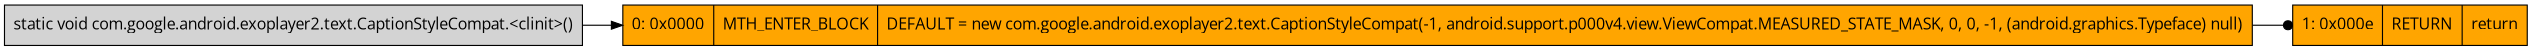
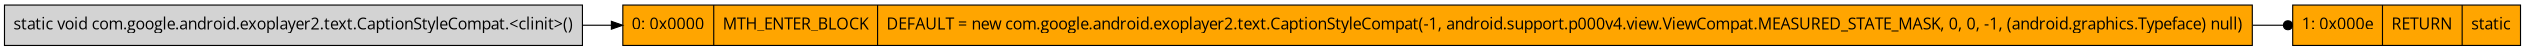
  digraph {
    rankdir=LR
    fontname="Open Sans"
    node [shape=record style=filled fillcolor=orange fontname="Open Sans"]
    edge [fontname="Open Sans"]
    n1 [label="{0\:\ 0x0000|MTH_ENTER_BLOCK\l|DEFAULT = new com.google.android.exoplayer2.text.CaptionStyleCompat(\-1, android.support.p000v4.view.ViewCompat.MEASURED_STATE_MASK, 0, 0, \-1, (android.graphics.Typeface) null)\l}"]
-   n2 [label="{1\:\ 0x000e|RETURN\l|return\l}"]
+   n2 [label="{1\:\ 0x000e|RETURN\l|static\l}"]
    n3 [label="{static void com.google.android.exoplayer2.text.CaptionStyleCompat.\<clinit\>() }" fillcolor=lightgrey]
    n1 -> n2 [arrowhead=dot]
    n3 -> n1 [arrowhead=normal]
  }
